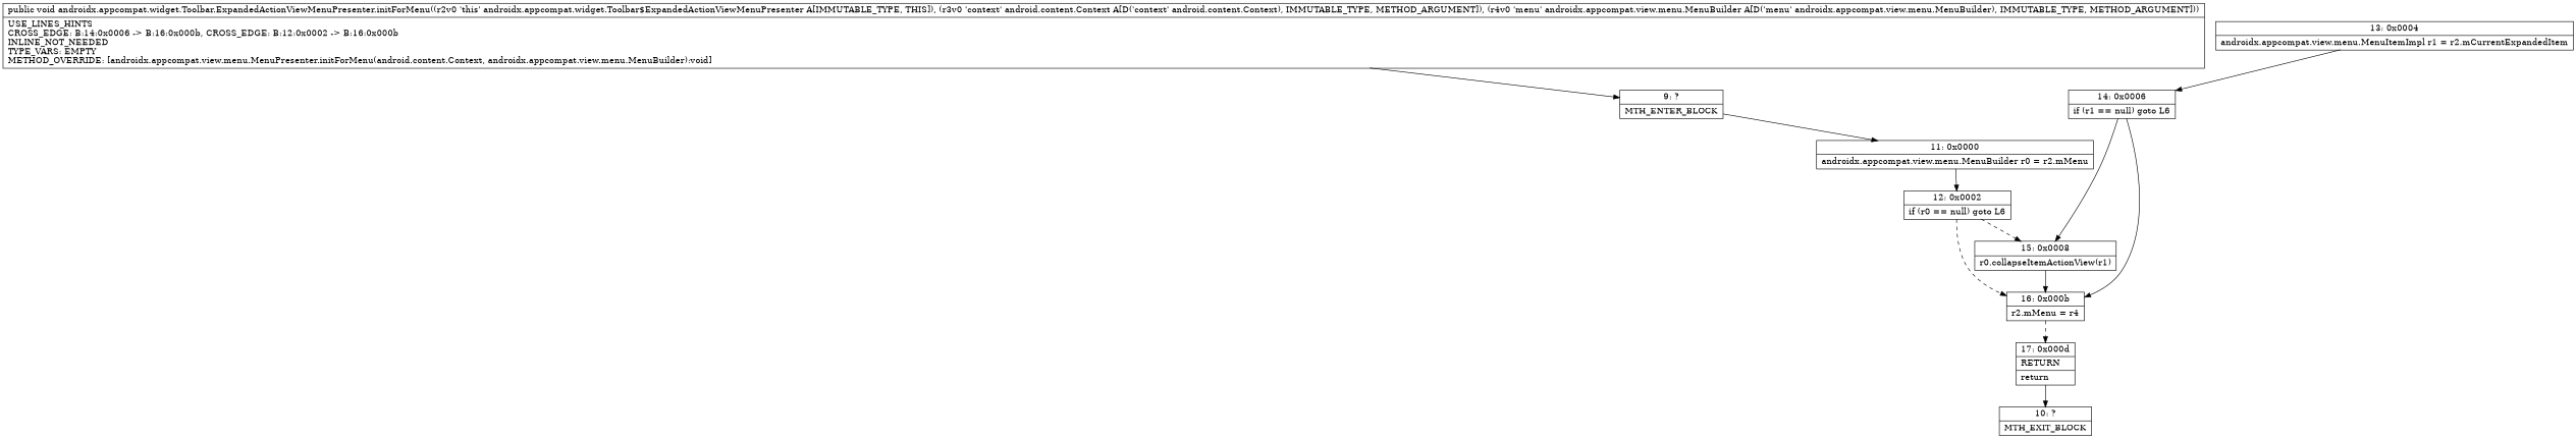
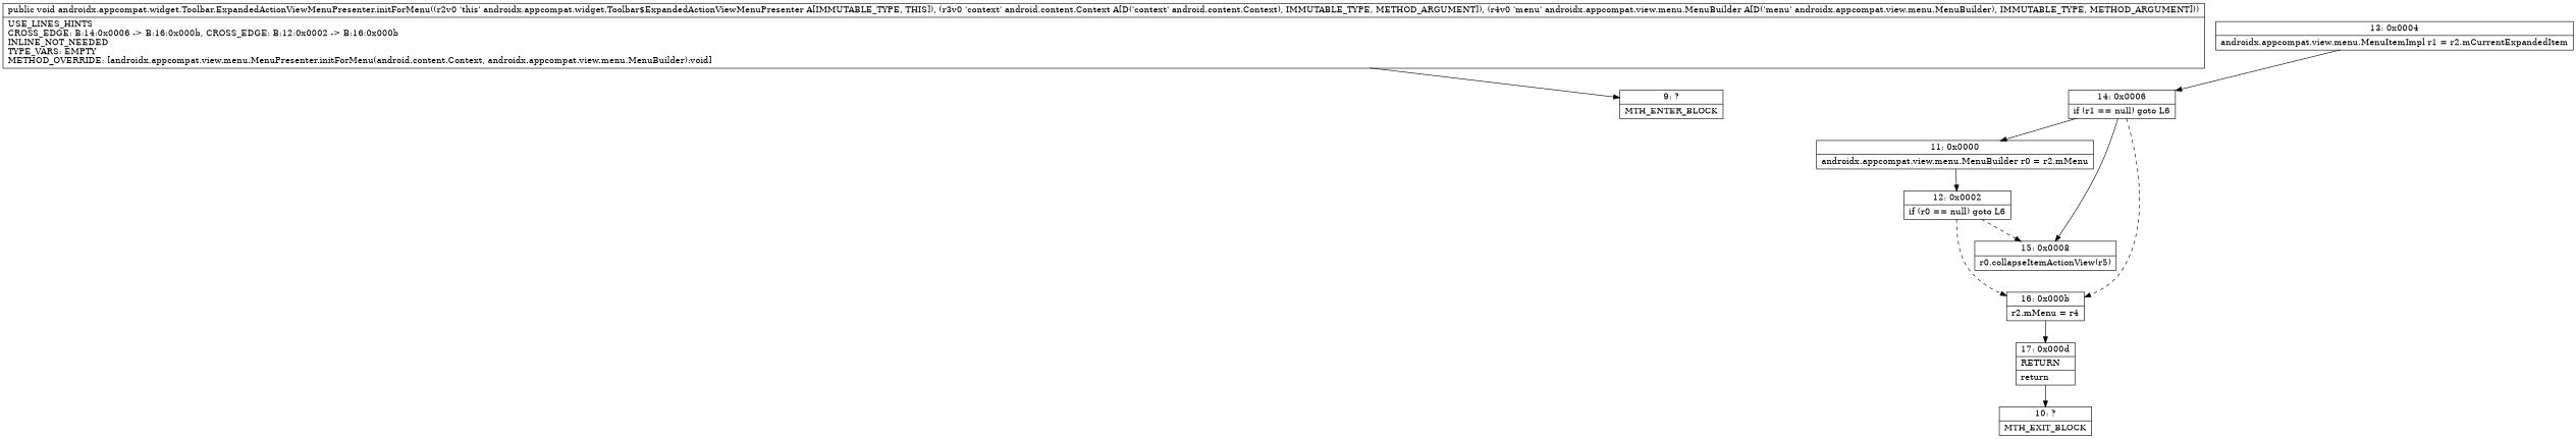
  digraph {
    node [shape=record]
    n1 [label="{9\:\ ?|MTH_ENTER_BLOCK\l}"]
    n2 [label="{11\:\ 0x0000|androidx.appcompat.view.menu.MenuBuilder r0 = r2.mMenu\l}"]
    n3 [label="{12\:\ 0x0002|if (r0 == null) goto L6\l}"]
    n4 [label="{16\:\ 0x000b|r2.mMenu = r4\l}"]
-   n5 [label="{15\:\ 0x0008|r0.collapseItemActionView(r1)\l}"]
+   n5 [label="{15\:\ 0x0008|r0.collapseItemActionView(r5)\l}"]
    n6 [label="{13\:\ 0x0004|androidx.appcompat.view.menu.MenuItemImpl r1 = r2.mCurrentExpandedItem\l}"]
    n7 [label="{14\:\ 0x0006|if (r1 == null) goto L6\l}"]
    n8 [label="{17\:\ 0x000d|RETURN\l|return\l}"]
    n9 [label="{10\:\ ?|MTH_EXIT_BLOCK\l}"]
    n10 [label="{public void androidx.appcompat.widget.Toolbar.ExpandedActionViewMenuPresenter.initForMenu((r2v0 'this' androidx.appcompat.widget.Toolbar$ExpandedActionViewMenuPresenter A[IMMUTABLE_TYPE, THIS]), (r3v0 'context' android.content.Context A[D('context' android.content.Context), IMMUTABLE_TYPE, METHOD_ARGUMENT]), (r4v0 'menu' androidx.appcompat.view.menu.MenuBuilder A[D('menu' androidx.appcompat.view.menu.MenuBuilder), IMMUTABLE_TYPE, METHOD_ARGUMENT]))  | USE_LINES_HINTS\lCROSS_EDGE: B:14:0x0006 \-\> B:16:0x000b, CROSS_EDGE: B:12:0x0002 \-\> B:16:0x000b\lINLINE_NOT_NEEDED\lTYPE_VARS: EMPTY\lMETHOD_OVERRIDE: [androidx.appcompat.view.menu.MenuPresenter.initForMenu(android.content.Context, androidx.appcompat.view.menu.MenuBuilder):void]\l}"]
-   n1 -> n2
+   n7 -> n2
    n2 -> n3
    n3 -> n4 [style=dashed]
    n3 -> n5 [style=dashed]
-   n4 -> n8 [style=dashed]
-   n5 -> n4
+   n4 -> n8
    n6 -> n7
-   n7 -> n4
+   n7 -> n4 [style=dashed]
    n7 -> n5 [style=solid]
    n8 -> n9
    n10 -> n1
  }
